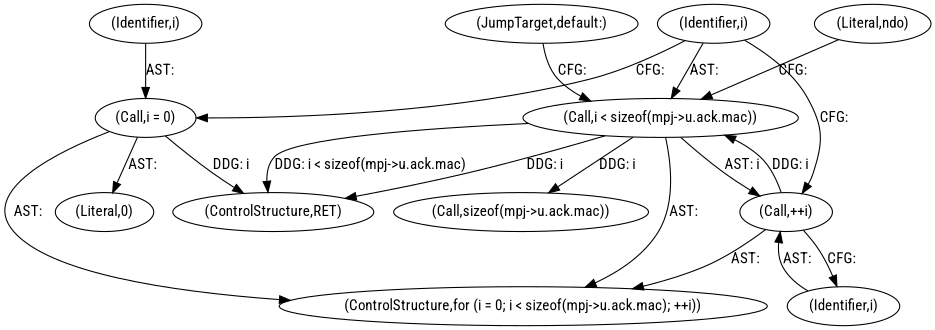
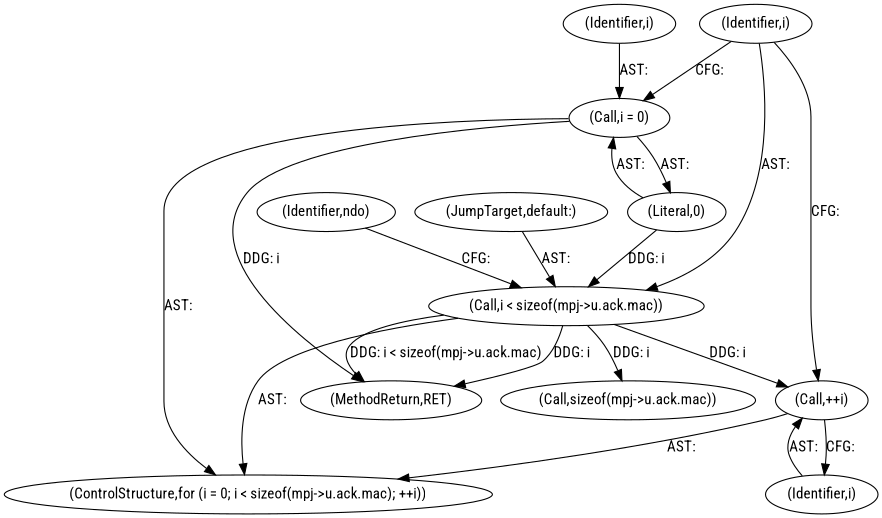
  digraph {
    fontname="Roboto Condensed"
    node [fontname="Roboto Condensed"]
    edge [fontname="Roboto Condensed"]
    n1 [label="(Call,i < sizeof(mpj->u.ack.mac))"]
    n2 [label="(Call,++i)"]
    n3 [label="(Call,sizeof(mpj->u.ack.mac))"]
    n4 [label="(ControlStructure,for (i = 0; i < sizeof(mpj->u.ack.mac); ++i))"]
-   n5 [label="(ControlStructure,RET)"]
+   n5 [label="(MethodReturn,RET)"]
    n6 [label="(Identifier,i)"]
    n7 [label="(Call,i = 0)"]
    n8 [label="(Literal,0)"]
    n9 [label="(Identifier,i)"]
-   n10 [label="(Literal,ndo)"]
+   n10 [label="(Identifier,ndo)"]
    n11 [label="(Identifier,i)"]
    n12 [label="(JumpTarget,default:)"]
-   n1 -> n2 [label="AST: i"]
+   n1 -> n2 [label="DDG: i"]
    n1 -> n3 [label="DDG: i"]
    n1 -> n4 [label="AST: "]
    n1 -> n5 [label="DDG: i < sizeof(mpj->u.ack.mac)"]
    n1 -> n5 [label="DDG: i"]
-   n2 -> n1 [label="DDG: i"]
+   n8 -> n1 [label="DDG: i"]
    n2 -> n4 [label="AST: "]
    n2 -> n6 [label="CFG: "]
    n6 -> n2 [label="AST: "]
    n7 -> n4 [label="AST: "]
    n7 -> n5 [label="DDG: i"]
    n7 -> n8 [label="AST: "]
+   n8 -> n7 [label="AST: "]
    n9 -> n1 [label="AST: "]
    n9 -> n2 [label="CFG: "]
    n9 -> n7 [label="CFG: "]
    n10 -> n1 [label="CFG: "]
    n11 -> n7 [label="AST: "]
-   n12 -> n1 [label="CFG: "]
+   n12 -> n1 [label="AST: "]
  }
